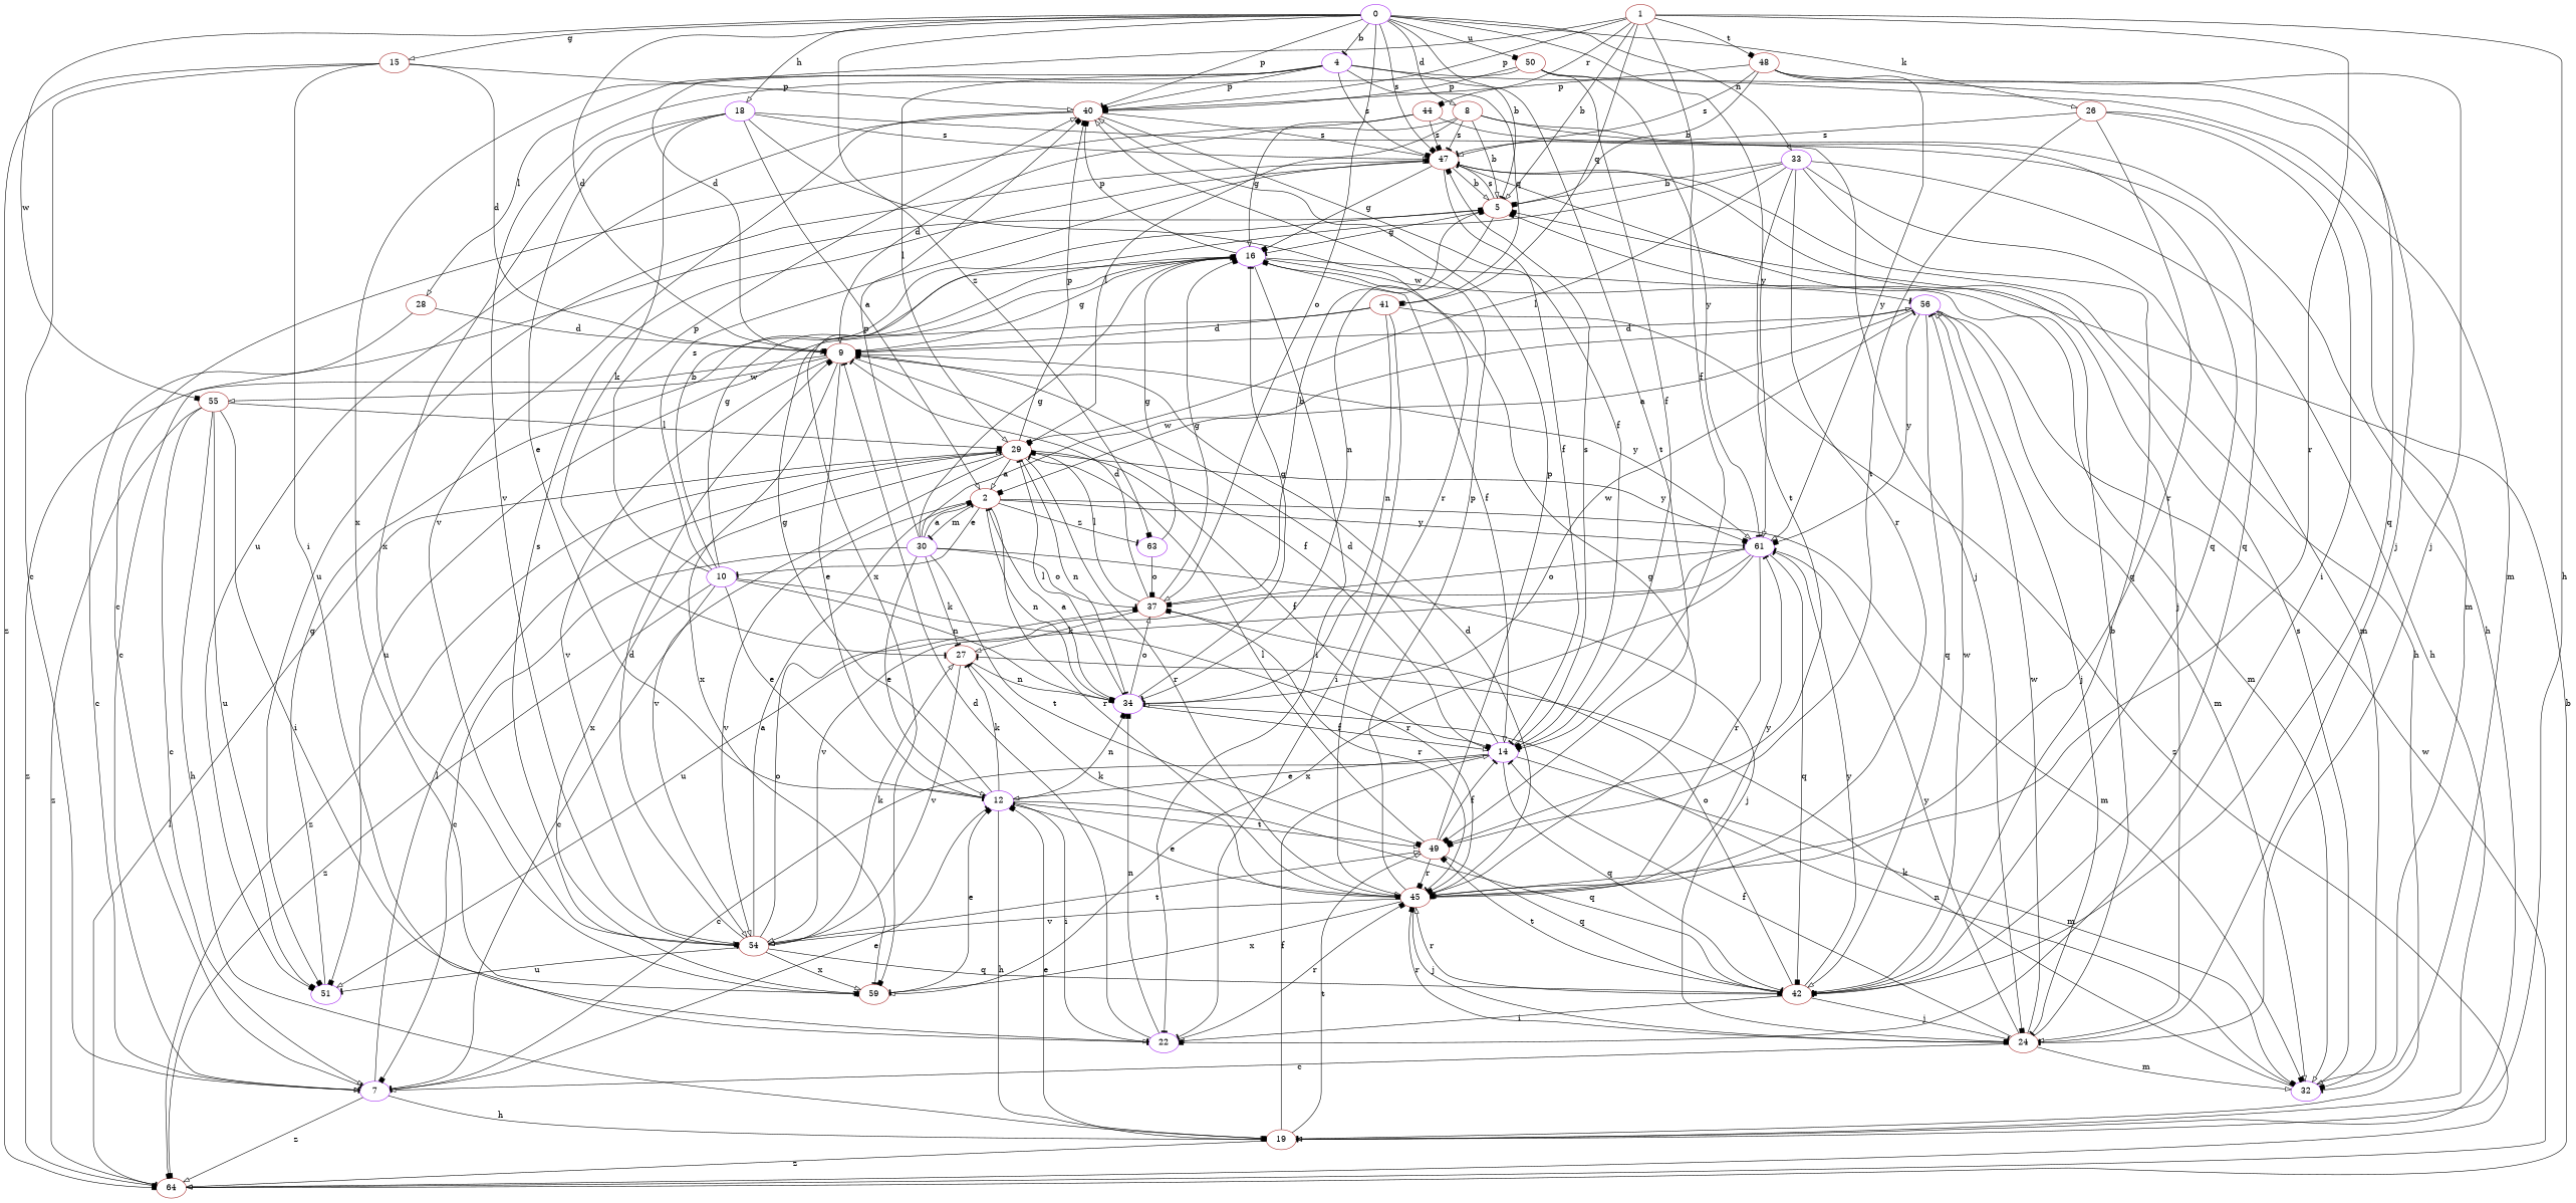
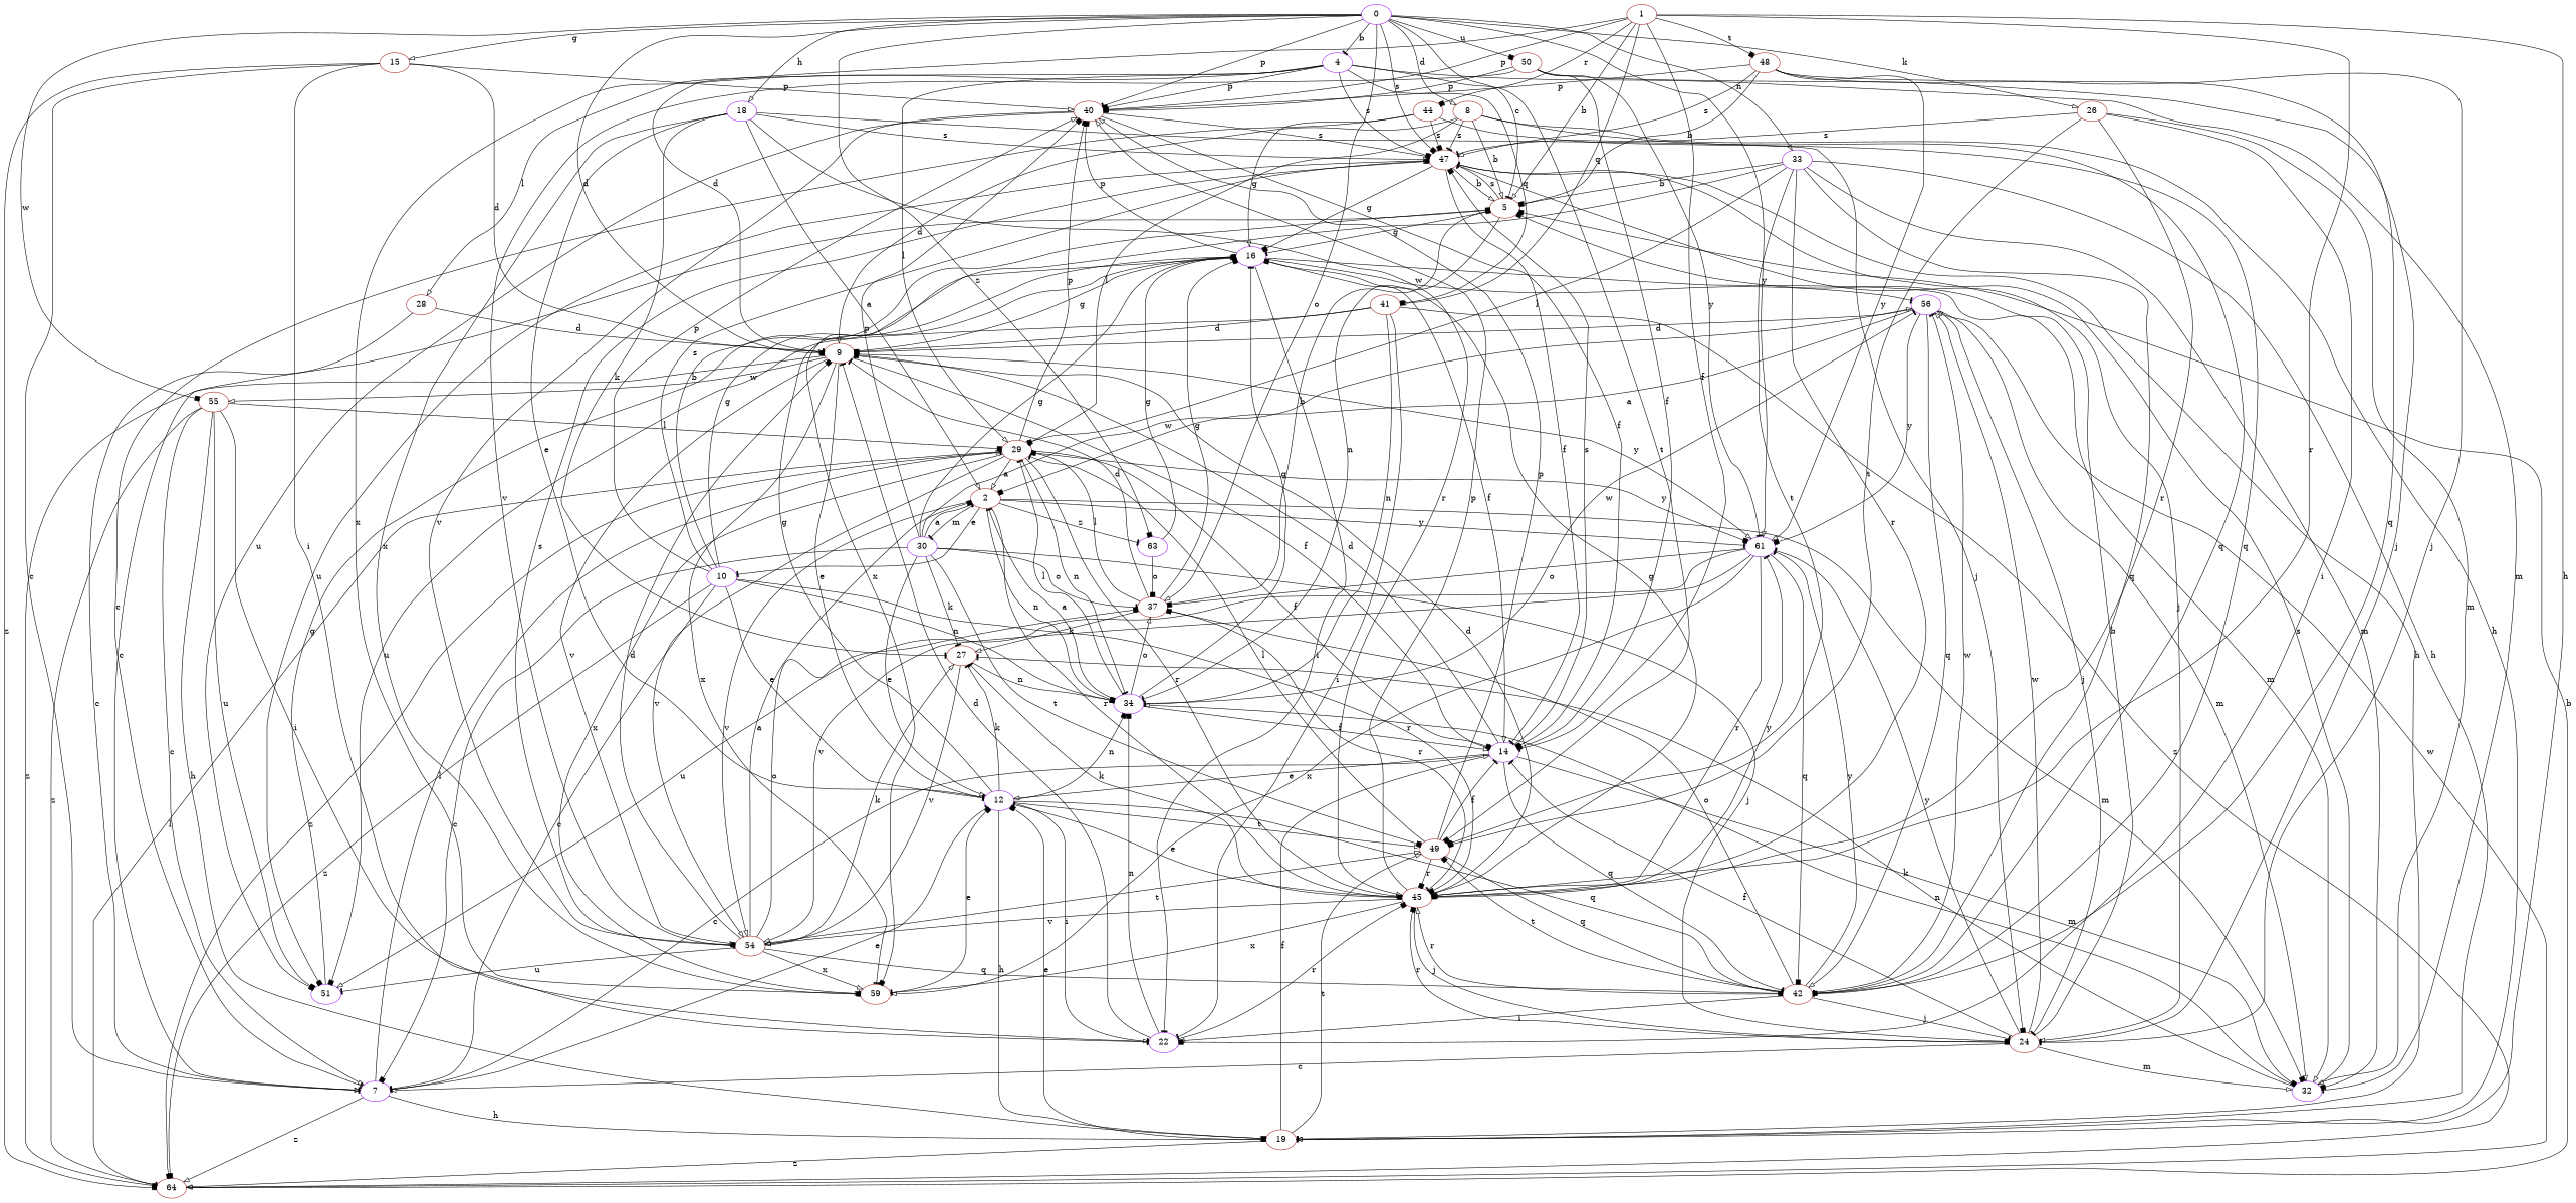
  strict digraph {
    node [color=brown]
    edge [arrowhead=box]
    0 [color=purple]
    4 [color=purple]
    5
    8
    9
    15
    18 [color=purple]
    26
    33 [color=purple]
    37
    40
    47
    50
    55
    61 [color=purple]
    63 [color=purple]
    41
    32 [color=purple]
    28
    29
    49
    59
    34 [color=purple]
    7 [color=purple]
    16 [color=purple]
    19
    42
    14 [color=purple]
    54
    12 [color=purple]
    64
    22 [color=purple]
    45
    2
    27
    24
    51 [color=purple]
    1
    44
    48
    10 [color=purple]
    30 [color=purple]
    56 [color=purple]
    0 -> 4 [arrowhead=tee label=b]
-   0 -> 5 [arrowhead=tee label=b]
+   0 -> 5 [arrowhead=tee label=c]
    0 -> 8 [arrowhead=onormal label=d]
    0 -> 9 [label=d]
    0 -> 15 [arrowhead=onormal label=g]
    0 -> 18 [arrowhead=onormal label=h]
    0 -> 26 [arrowhead=onormal label=k]
    0 -> 33 [arrowhead=onormal label=n]
    0 -> 37 [arrowhead=onormal label=o]
    0 -> 40 [arrowhead=tee label=p]
    0 -> 47 [label=s]
    0 -> 50 [label=u]
    0 -> 55 [label=w]
    0 -> 61 [arrowhead=onormal label=y]
    0 -> 63 [label=z]
    4 -> 40 [label=p]
    4 -> 47 [label=s]
    4 -> 41 [label=q]
    4 -> 32 [arrowhead=tee label=m]
    4 -> 28 [arrowhead=onormal label=l]
    4 -> 29 [arrowhead=onormal label=l]
    4 -> 49 [label=t]
    4 -> 59 [arrowhead=tee label=x]
    5 -> 47 [arrowhead=tee label=s]
    5 -> 34 [arrowhead=tee label=n]
    5 -> 7 [arrowhead=onormal label=c]
    5 -> 16 [arrowhead=tee label=g]
    8 -> 5 [arrowhead=onormal label=b]
    8 -> 9 [arrowhead=onormal label=d]
    8 -> 47 [arrowhead=tee label=s]
    8 -> 29 [arrowhead=tee label=l]
    8 -> 19 [arrowhead=onormal label=h]
    8 -> 42 [label=q]
    9 -> 55 [arrowhead=onormal label=w]
    9 -> 61 [arrowhead=onormal label=y]
    9 -> 59 [arrowhead=tee label=x]
    9 -> 16 [arrowhead=tee label=g]
    9 -> 14 [arrowhead=tee label=f]
    9 -> 54 [arrowhead=onormal label=v]
    9 -> 12 [arrowhead=tee label=e]
    9 -> 64 [label=z]
    15 -> 9 [arrowhead=tee label=d]
    15 -> 40 [arrowhead=onormal label=p]
    15 -> 7 [arrowhead=tee label=c]
    15 -> 64 [label=z]
    15 -> 22 [arrowhead=tee label=i]
    18 -> 47 [arrowhead=onormal label=s]
    18 -> 59 [label=x]
    18 -> 12 [arrowhead=tee label=e]
    18 -> 45 [arrowhead=onormal label=r]
    18 -> 2 [arrowhead=onormal label=a]
    18 -> 27 [arrowhead=tee label=k]
    18 -> 24 [label=j]
    26 -> 47 [arrowhead=tee label=s]
    26 -> 32 [arrowhead=onormal label=m]
    26 -> 49 [label=t]
    26 -> 22 [label=i]
    26 -> 45 [arrowhead=onormal label=r]
    33 -> 5 [arrowhead=onormal label=b]
    33 -> 32 [label=m]
    33 -> 29 [label=l]
    33 -> 49 [label=t]
    33 -> 59 [label=x]
    33 -> 19 [arrowhead=onormal label=h]
    33 -> 42 [arrowhead=tee label=q]
    33 -> 45 [label=r]
    37 -> 5 [label=b]
    37 -> 9 [arrowhead=tee label=d]
    37 -> 29 [label=l]
    37 -> 16 [label=g]
    37 -> 45 [arrowhead=tee label=r]
    37 -> 27 [arrowhead=onormal label=k]
    40 -> 47 [arrowhead=tee label=s]
    40 -> 14 [label=f]
    40 -> 54 [label=v]
    40 -> 51 [label=u]
    47 -> 5 [arrowhead=onormal label=b]
    47 -> 16 [label=g]
    47 -> 19 [arrowhead=tee label=h]
    47 -> 14 [arrowhead=tee label=f]
    47 -> 24 [arrowhead=onormal label=j]
    47 -> 51 [label=u]
    50 -> 40 [label=p]
    50 -> 61 [arrowhead=tee label=y]
    50 -> 14 [label=f]
    50 -> 54 [arrowhead=tee label=v]
    50 -> 24 [arrowhead=tee label=j]
    55 -> 29 [label=l]
    55 -> 7 [arrowhead=onormal label=c]
    55 -> 19 [label=h]
    55 -> 64 [arrowhead=tee label=z]
    55 -> 22 [arrowhead=tee label=i]
    55 -> 51 [label=u]
    61 -> 37 [label=o]
    61 -> 59 [arrowhead=onormal label=x]
    61 -> 42 [label=q]
    61 -> 54 [arrowhead=onormal label=v]
    61 -> 45 [arrowhead=onormal label=r]
    61 -> 51 [arrowhead=onormal label=u]
    63 -> 37 [label=o]
    63 -> 16 [arrowhead=tee label=g]
    41 -> 9 [label=d]
    41 -> 34 [arrowhead=tee label=n]
    41 -> 64 [arrowhead=onormal label=z]
    41 -> 22 [arrowhead=tee label=i]
    41 -> 51 [label=u]
    32 -> 47 [arrowhead=tee label=s]
    32 -> 34 [arrowhead=onormal label=n]
    32 -> 27 [arrowhead=tee label=k]
    28 -> 9 [arrowhead=tee label=d]
    28 -> 7 [arrowhead=onormal label=c]
    29 -> 40 [label=p]
    29 -> 61 [label=y]
    29 -> 59 [arrowhead=onormal label=x]
    29 -> 34 [arrowhead=tee label=n]
    29 -> 14 [label=f]
    29 -> 54 [arrowhead=onormal label=v]
    29 -> 64 [label=z]
    29 -> 45 [arrowhead=onormal label=r]
    29 -> 2 [arrowhead=onormal label=a]
    49 -> 40 [arrowhead=onormal label=p]
    49 -> 29 [arrowhead=tee label=l]
    49 -> 42 [arrowhead=tee label=q]
    49 -> 14 [arrowhead=tee label=f]
    49 -> 45 [label=r]
    59 -> 12 [label=e]
    34 -> 37 [arrowhead=onormal label=o]
    34 -> 29 [arrowhead=tee label=l]
    34 -> 16 [arrowhead=tee label=g]
    34 -> 14 [arrowhead=onormal label=f]
    34 -> 2 [arrowhead=tee label=a]
    34 -> 56 [arrowhead=tee label=w]
    7 -> 29 [arrowhead=onormal label=l]
    7 -> 19 [label=h]
    7 -> 12 [arrowhead=tee label=e]
    7 -> 64 [arrowhead=onormal label=z]
    16 -> 40 [label=p]
    16 -> 32 [arrowhead=onormal label=m]
    16 -> 14 [arrowhead=onormal label=f]
    16 -> 22 [arrowhead=tee label=i]
    16 -> 56 [arrowhead=tee label=w]
    19 -> 49 [arrowhead=onormal label=t]
    19 -> 14 [arrowhead=onormal label=f]
    19 -> 12 [label=e]
    19 -> 64 [arrowhead=onormal label=z]
    42 -> 37 [label=o]
    42 -> 61 [arrowhead=tee label=y]
    42 -> 49 [label=t]
    42 -> 22 [arrowhead=onormal label=i]
    42 -> 45 [arrowhead=onormal label=r]
    42 -> 24 [arrowhead=tee label=j]
    42 -> 56 [arrowhead=tee label=w]
    14 -> 9 [arrowhead=tee label=d]
    14 -> 47 [label=s]
    14 -> 32 [label=m]
    14 -> 7 [arrowhead=tee label=c]
    14 -> 42 [arrowhead=tee label=q]
    14 -> 12 [arrowhead=onormal label=e]
    54 -> 9 [label=d]
    54 -> 37 [label=o]
    54 -> 47 [arrowhead=onormal label=s]
    54 -> 49 [arrowhead=onormal label=t]
    54 -> 59 [arrowhead=onormal label=x]
    54 -> 42 [label=q]
    54 -> 2 [label=a]
    54 -> 27 [arrowhead=onormal label=k]
    54 -> 51 [arrowhead=tee label=u]
    12 -> 49 [arrowhead=onormal label=t]
    12 -> 34 [label=n]
    12 -> 16 [label=g]
    12 -> 19 [arrowhead=onormal label=h]
    12 -> 42 [arrowhead=tee label=q]
    12 -> 22 [arrowhead=onormal label=i]
    12 -> 27 [arrowhead=tee label=k]
    64 -> 5 [label=b]
    64 -> 29 [arrowhead=tee label=l]
    64 -> 56 [arrowhead=onormal label=w]
    22 -> 9 [arrowhead=tee label=d]
    22 -> 34 [label=n]
    22 -> 45 [label=r]
    45 -> 9 [label=d]
    45 -> 40 [arrowhead=onormal label=p]
    45 -> 61 [arrowhead=tee label=y]
    45 -> 59 [arrowhead=tee label=x]
    45 -> 16 [label=g]
    45 -> 54 [arrowhead=onormal label=v]
    45 -> 12 [arrowhead=tee label=e]
    45 -> 27 [arrowhead=tee label=k]
    45 -> 24 [label=j]
    2 -> 61 [arrowhead=tee label=y]
    2 -> 63 [arrowhead=tee label=z]
    2 -> 32 [label=m]
    2 -> 34 [label=n]
    2 -> 54 [arrowhead=onormal label=v]
    2 -> 45 [label=r]
    2 -> 10 [arrowhead=tee label=e]
    2 -> 30 [arrowhead=tee label=m]
    27 -> 34 [label=n]
    27 -> 54 [arrowhead=onormal label=v]
    24 -> 5 [label=b]
    24 -> 61 [arrowhead=tee label=y]
    24 -> 32 [arrowhead=onormal label=m]
    24 -> 7 [arrowhead=onormal label=c]
    24 -> 14 [arrowhead=tee label=f]
    24 -> 45 [label=r]
    24 -> 56 [arrowhead=onormal label=w]
    51 -> 16 [arrowhead=onormal label=g]
    1 -> 5 [arrowhead=onormal label=b]
    1 -> 9 [arrowhead=onormal label=d]
    1 -> 40 [label=p]
    1 -> 41 [arrowhead=onormal label=q]
    1 -> 19 [arrowhead=tee label=h]
    1 -> 14 [arrowhead=tee label=f]
    1 -> 45 [label=r]
    1 -> 44 [label=r]
    1 -> 48 [label=t]
    44 -> 47 [label=s]
    44 -> 7 [arrowhead=tee label=c]
    44 -> 16 [arrowhead=onormal label=g]
    44 -> 42 [arrowhead=tee label=q]
    48 -> 5 [label=b]
    48 -> 40 [label=p]
    48 -> 47 [arrowhead=onormal label=s]
    48 -> 61 [arrowhead=onormal label=y]
    48 -> 42 [arrowhead=tee label=q]
    48 -> 24 [arrowhead=tee label=j]
    10 -> 5 [label=b]
    10 -> 40 [arrowhead=onormal label=p]
    10 -> 47 [label=s]
    10 -> 34 [label=n]
    10 -> 7 [arrowhead=tee label=c]
    10 -> 16 [arrowhead=onormal label=g]
    10 -> 12 [arrowhead=tee label=e]
    10 -> 64 [label=z]
    10 -> 45 [label=r]
    30 -> 37 [arrowhead=tee label=o]
    30 -> 40 [label=p]
    30 -> 49 [label=t]
    30 -> 7 [label=c]
    30 -> 16 [label=g]
    30 -> 12 [arrowhead=onormal label=e]
    30 -> 2 [arrowhead=tee label=a]
    30 -> 27 [arrowhead=tee label=k]
    30 -> 24 [label=j]
    30 -> 56 [arrowhead=onormal label=w]
    56 -> 9 [label=d]
    56 -> 61 [label=y]
    56 -> 32 [arrowhead=onormal label=m]
    56 -> 42 [arrowhead=onormal label=q]
    56 -> 2 [label=a]
    56 -> 24 [arrowhead=tee label=j]
  }
